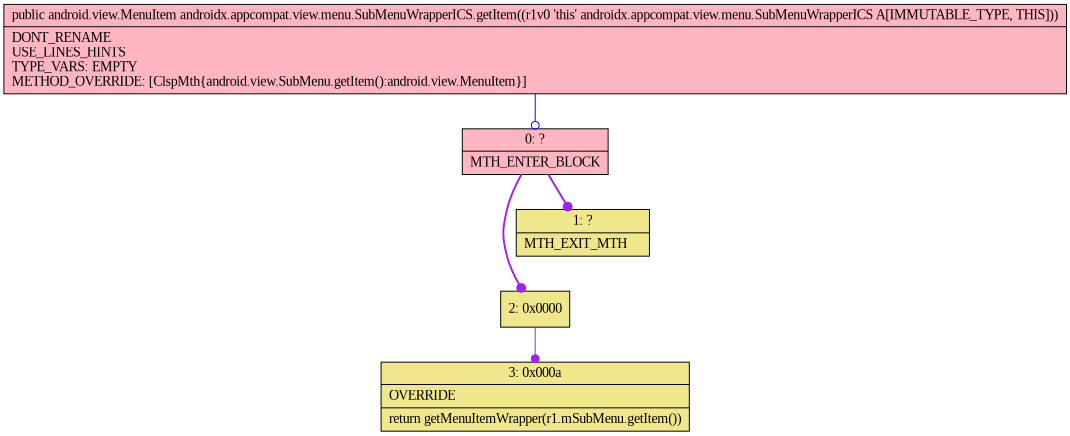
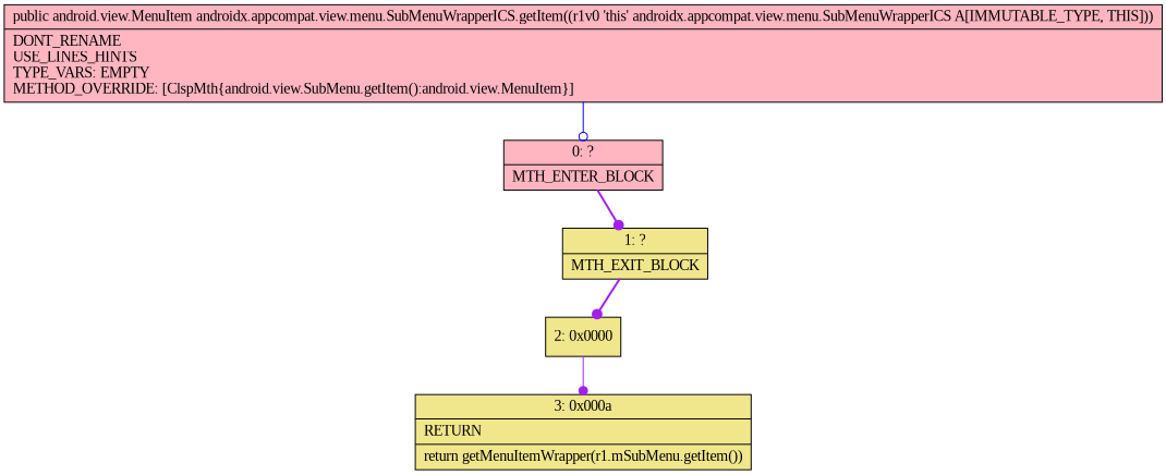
  digraph {
    fontname="Liberation Serif"
    node [fillcolor=khaki fontname="Liberation Serif" shape=record style=filled]
    edge [arrowhead=dot color=purple fontname="Liberation Serif" style=bold]
    n1 [fillcolor=lightpink label="{0\:\ ?|MTH_ENTER_BLOCK\l}"]
    n2 [label="{2\:\ 0x0000}"]
-   n3 [label="{1\:\ ?|MTH_EXIT_MTH\l}"]
-   n4 [label="{3\:\ 0x000a|OVERRIDE\l|return getMenuItemWrapper(r1.mSubMenu.getItem())\l}"]
+   n3 [label="{1\:\ ?|MTH_EXIT_BLOCK\l}"]
+   n4 [label="{3\:\ 0x000a|RETURN\l|return getMenuItemWrapper(r1.mSubMenu.getItem())\l}"]
    n5 [fillcolor=lightpink label="{public android.view.MenuItem androidx.appcompat.view.menu.SubMenuWrapperICS.getItem((r1v0 'this' androidx.appcompat.view.menu.SubMenuWrapperICS A[IMMUTABLE_TYPE, THIS]))  | DONT_RENAME\lUSE_LINES_HINTS\lTYPE_VARS: EMPTY\lMETHOD_OVERRIDE: [ClspMth\{android.view.SubMenu.getItem():android.view.MenuItem\}]\l}"]
-   n1 -> n2
+   n3 -> n2
    n1 -> n3
    n2 -> n4 [style=solid]
    n5 -> n1 [arrowhead=odot color=blue style=solid]
  }
